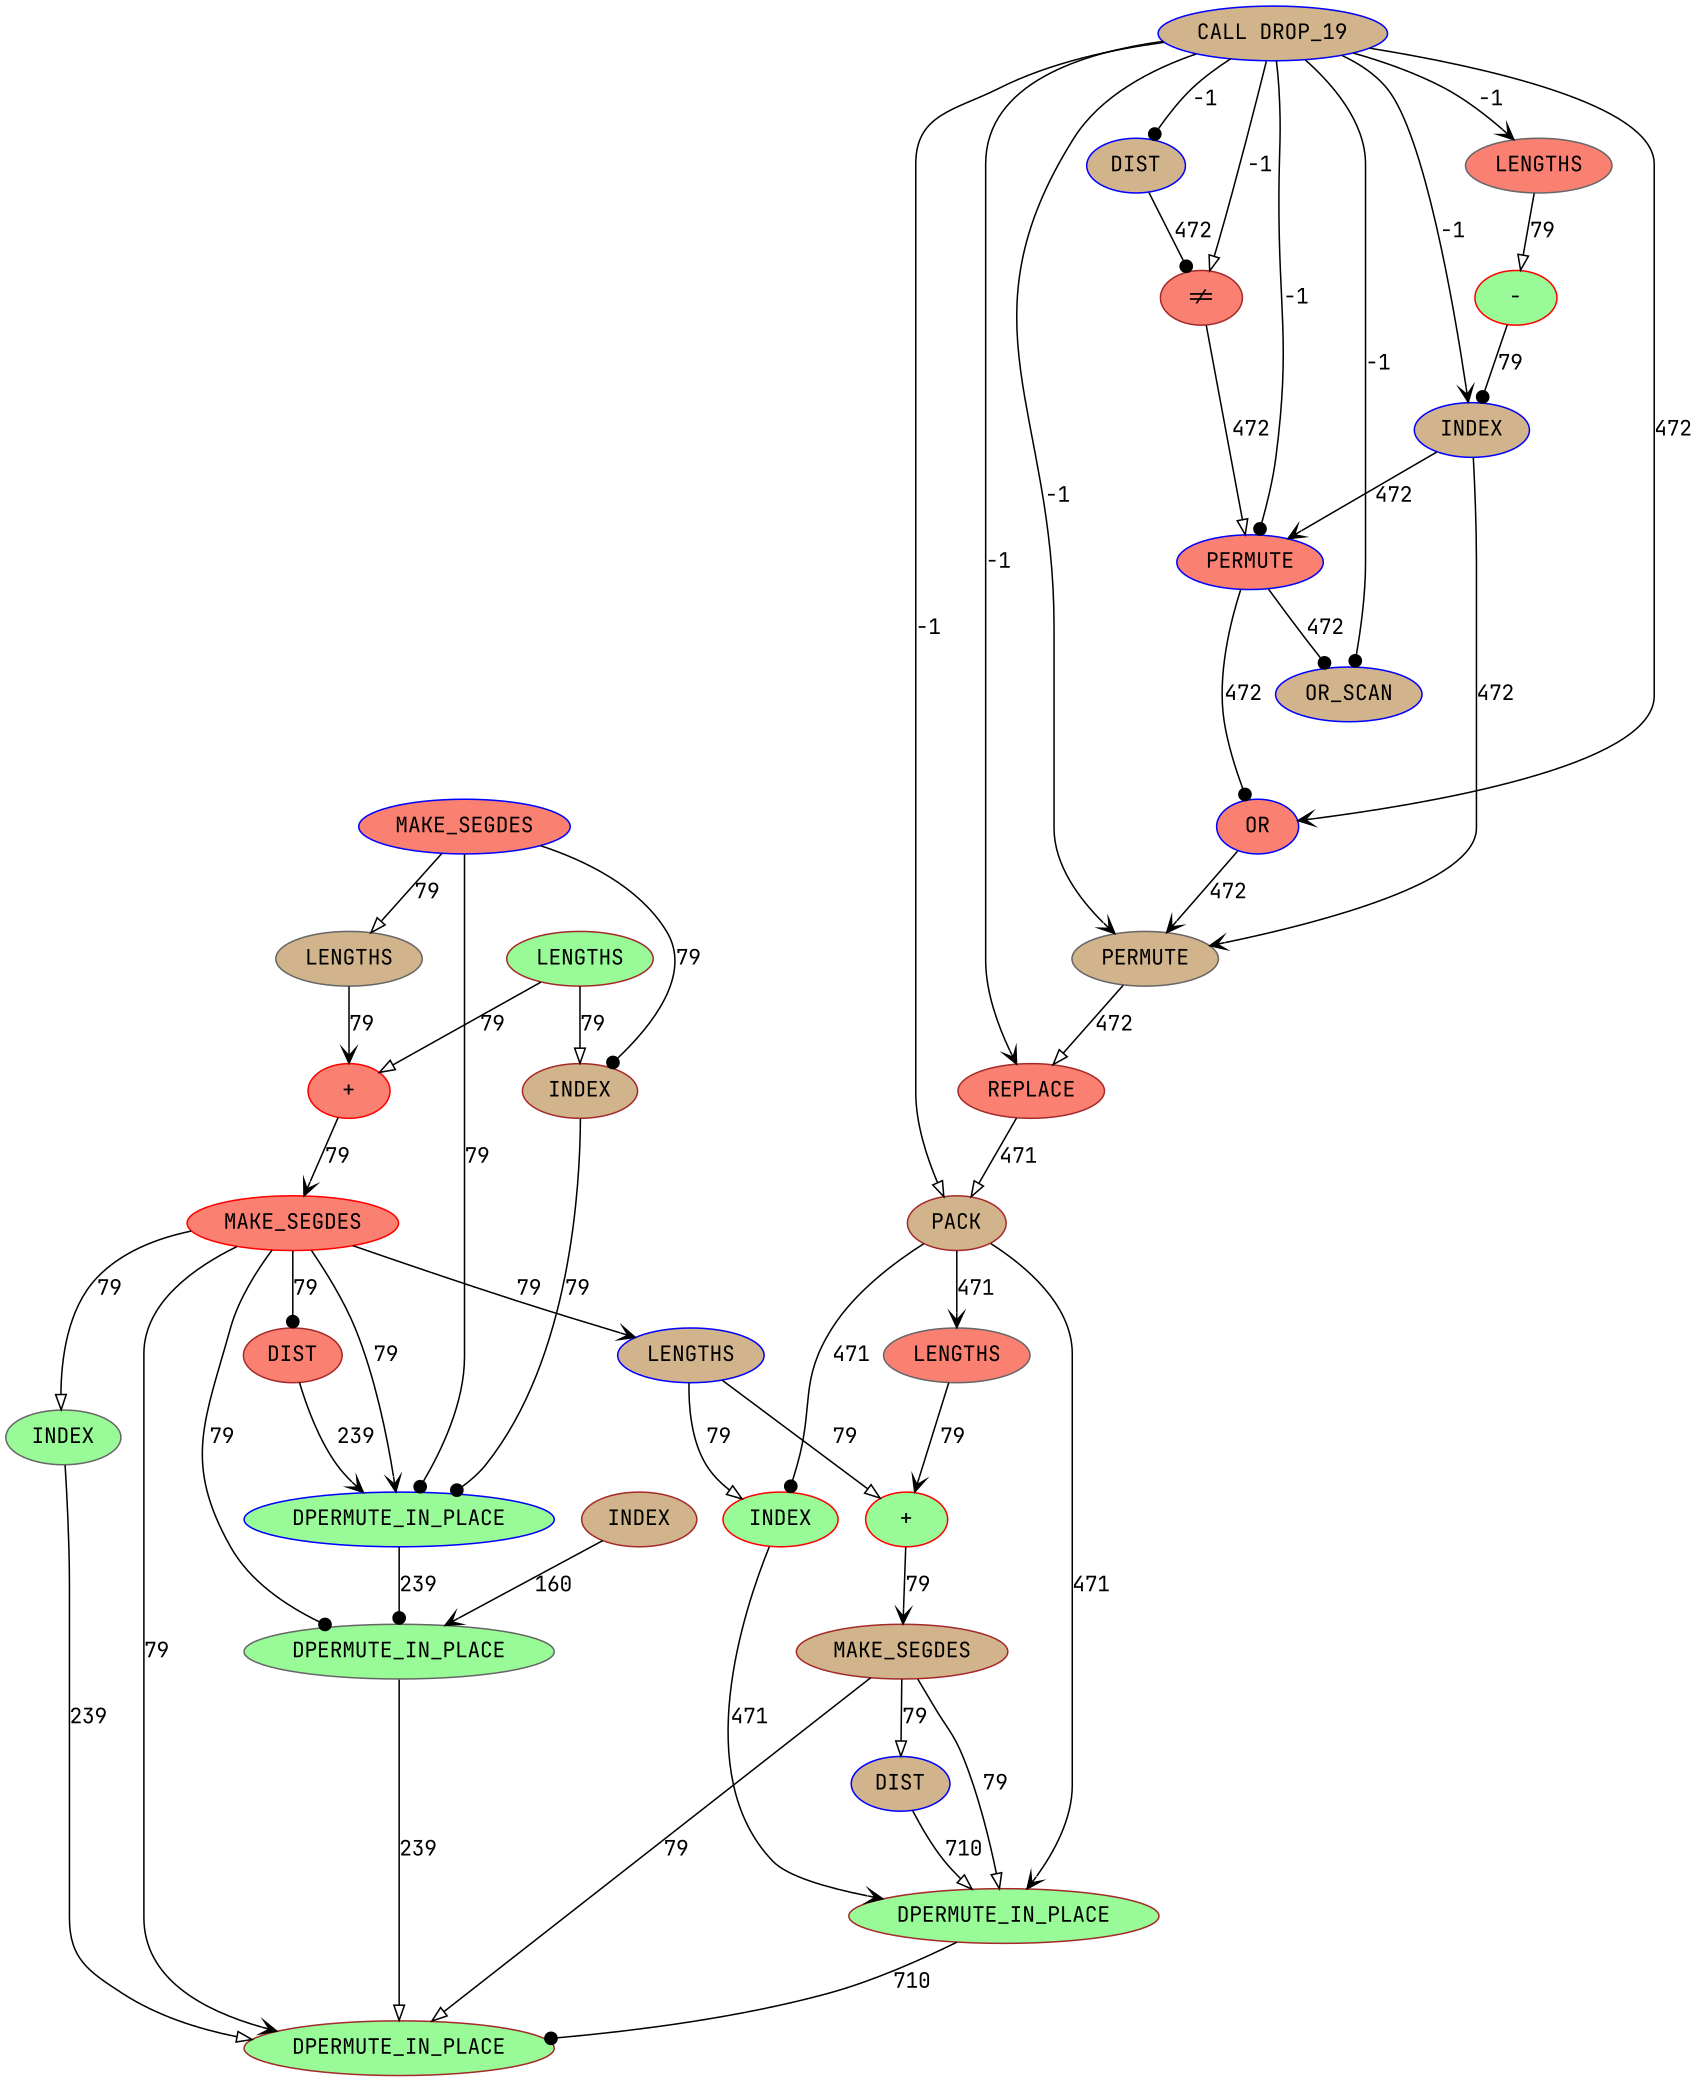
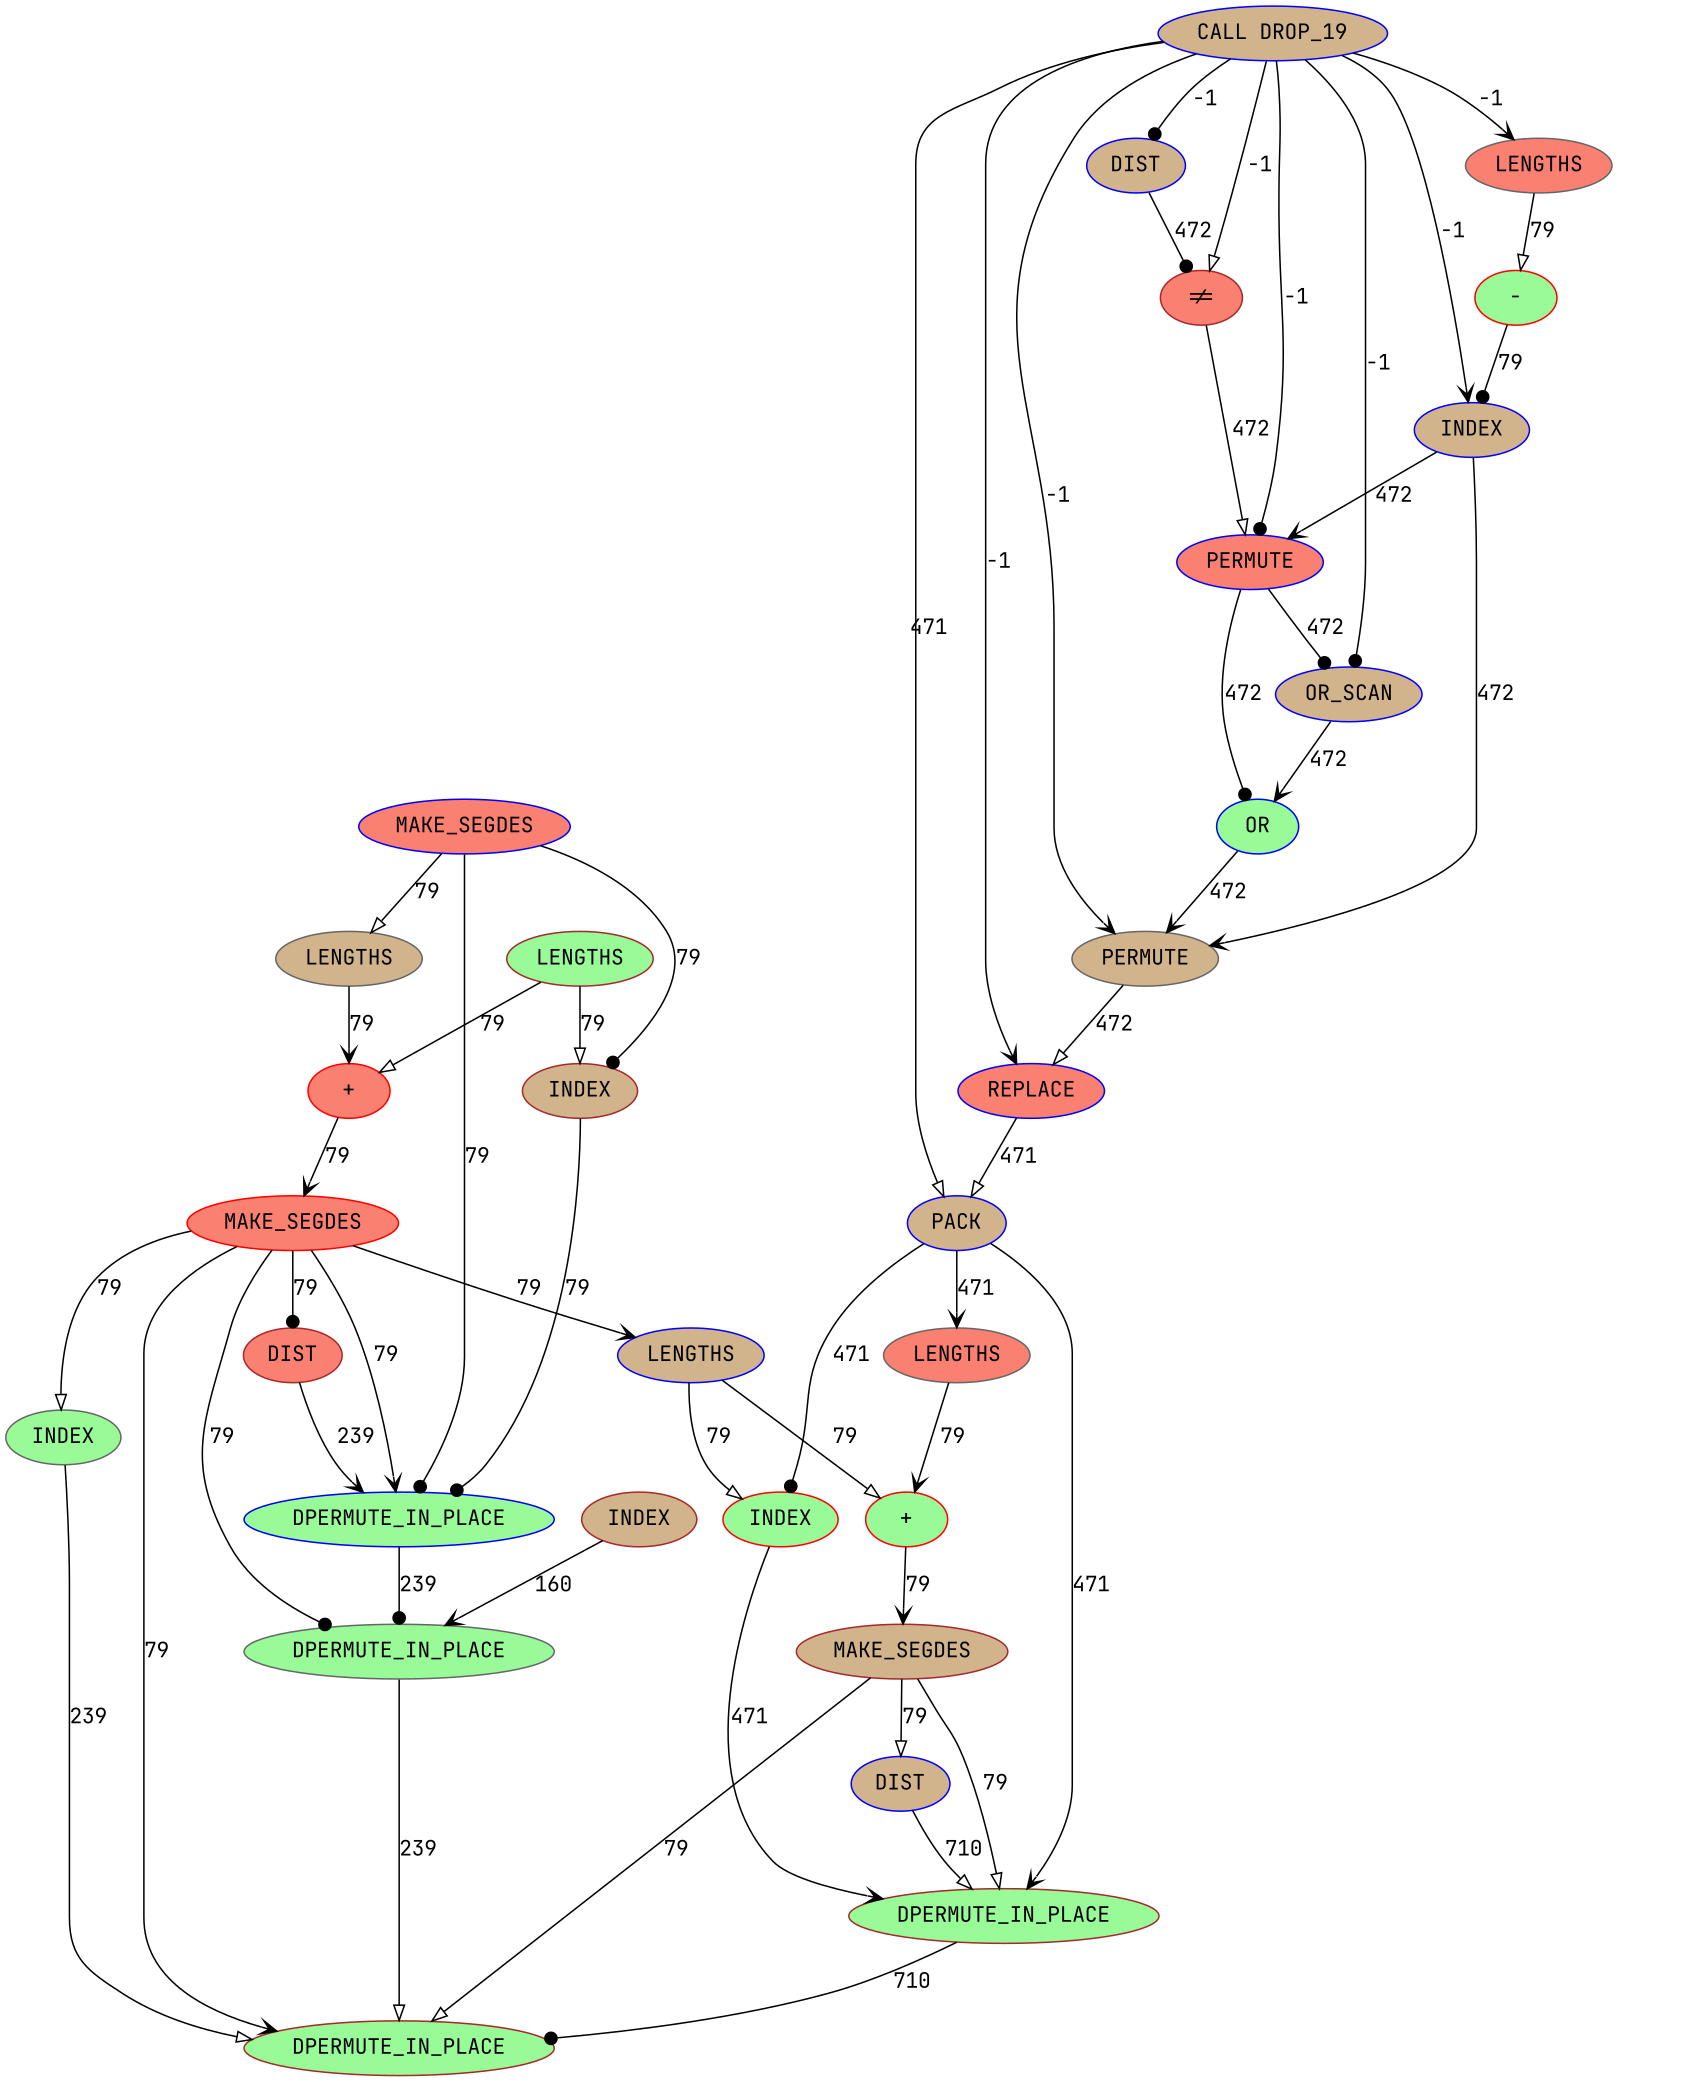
  digraph {
    fontname="JetBrains Mono"
    node [color=blue fillcolor=tan fontname="JetBrains Mono" style=filled]
    edge [arrowhead=vee cost=79 fontname="JetBrains Mono"]
    n1 [cost=6704 fillcolor=salmon label=PERMUTE]
-   n2 [cost=11045 fillcolor=salmon label=OR]
+   n2 [cost=11045 fillcolor=palegreen label=OR]
    n3 [cost=15605 label=OR_SCAN]
    n4 [color=gray40 cost=3828 label=PERMUTE]
    n5 [color=brown cost=14404 fillcolor=salmon label="!="]
    n6 [color=brown cost=22270 fillcolor=palegreen label=DPERMUTE_IN_PLACE]
    n7 [color=brown cost=3899 fillcolor=palegreen label=DPERMUTE_IN_PLACE]
    n8 [color=red cost=2636 fillcolor=salmon label=MAKE_SEGDES]
    n9 [color=gray40 cost=45271 fillcolor=palegreen label=INDEX]
    n10 [color=brown cost=2558 fillcolor=salmon label=DIST]
    n11 [cost=2983 label=LENGTHS]
    n12 [cost=16014 fillcolor=palegreen label=DPERMUTE_IN_PLACE]
    n13 [color=gray40 cost=5198 fillcolor=palegreen label=DPERMUTE_IN_PLACE]
    n14 [color=red cost=2722 fillcolor=palegreen label="+"]
    n15 [color=red cost=45698 fillcolor=palegreen label=INDEX]
    n16 [color=brown cost=2668 fillcolor=palegreen label=LENGTHS]
    n17 [color=brown cost=47385 label=INDEX]
    n18 [color=red cost=2432 fillcolor=salmon label="+"]
    n19 [color=brown cost=2254 label=MAKE_SEGDES]
    n20 [cost=2470 label=DIST]
-   n21 [color=brown cost=3060 fillcolor=salmon label=REPLACE]
+   n21 [cost=3060 fillcolor=salmon label=REPLACE]
    n22 [cost=44284 label=INDEX]
    n23 [color=gray40 cost=2380 fillcolor=salmon label=LENGTHS]
    n24 [color=brown cost=47335 label=INDEX]
    n25 [color=red cost=2559 fillcolor=palegreen label="-"]
    n26 [color=gray40 cost=2091 fillcolor=salmon label=LENGTHS]
-   n27 [color=brown cost=5329 label=PACK]
+   n27 [cost=5329 label=PACK]
    n28 [cost=4573 label=DIST]
    n29 [cost=2727 fillcolor=salmon label=MAKE_SEGDES]
    n30 [color=gray40 cost=2338 label=LENGTHS]
    n31 [cost=0 label="CALL DROP_19"]
    n1 -> n2 [arrowhead=dot cost=472 label=472]
    n1 -> n3 [arrowhead=dot cost=472 label=472]
    n2 -> n4 [cost=472 label=472]
-   n31 -> n2 [cost=472 label=472]
+   n3 -> n2 [cost=472 label=472]
    n4 -> n21 [arrowhead=onormal cost=472 label=472]
    n5 -> n1 [arrowhead=onormal cost=472 label=472]
    n6 -> n7 [arrowhead=dot cost=710 label=710]
    n8 -> n7 [label=79]
    n8 -> n9 [arrowhead=onormal label=79]
    n8 -> n10 [arrowhead=dot label=79]
    n8 -> n11 [label=79]
    n8 -> n12 [label=79]
    n8 -> n13 [arrowhead=dot label=79]
    n9 -> n7 [arrowhead=onormal cost=239 label=239]
    n10 -> n12 [cost=239 label=239]
    n11 -> n14 [arrowhead=onormal label=79]
    n11 -> n15 [arrowhead=onormal label=79]
    n12 -> n13 [arrowhead=dot cost=239 label=239]
    n13 -> n7 [arrowhead=onormal cost=239 label=239]
    n14 -> n19 [label=79]
    n15 -> n6 [cost=471 label=471]
    n16 -> n17 [arrowhead=onormal label=79]
    n16 -> n18 [arrowhead=onormal label=79]
    n17 -> n12 [arrowhead=dot label=79]
    n18 -> n8 [label=79]
    n19 -> n6 [arrowhead=onormal label=79]
    n19 -> n7 [arrowhead=onormal label=79]
    n19 -> n20 [arrowhead=onormal label=79]
    n20 -> n6 [arrowhead=onormal cost=710 label=710]
    n21 -> n27 [arrowhead=onormal cost=472 label=471]
    n22 -> n1 [cost=472 label=472]
    n22 -> n4 [cost=472 label=472]
    n23 -> n14 [label=79]
    n24 -> n13 [cost=160 label=160]
    n25 -> n22 [arrowhead=dot label=79]
    n26 -> n25 [arrowhead=onormal label=79]
    n27 -> n6 [cost=471 label=471]
    n27 -> n15 [arrowhead=dot cost=471 label=471]
    n27 -> n23 [cost=471 label=471]
    n28 -> n5 [arrowhead=dot cost=472 label=472]
    n29 -> n12 [arrowhead=dot label=79]
    n29 -> n17 [arrowhead=dot label=79]
    n29 -> n30 [arrowhead=onormal label=79]
    n30 -> n18 [label=79]
    n31 -> n1 [arrowhead=dot cost=-1 label=-1]
    n31 -> n3 [arrowhead=dot cost=-1 label=-1]
    n31 -> n4 [cost=-1 label=-1]
    n31 -> n5 [arrowhead=onormal cost=-1 label=-1]
    n31 -> n21 [cost=-1 label=-1]
    n31 -> n22 [cost=-1 label=-1]
    n31 -> n26 [cost=-1 label=-1]
-   n31 -> n27 [arrowhead=onormal cost=-1 label=-1]
+   n31 -> n27 [arrowhead=onormal cost=-1 label=471]
    n31 -> n28 [arrowhead=dot cost=-1 label=-1]
  }
